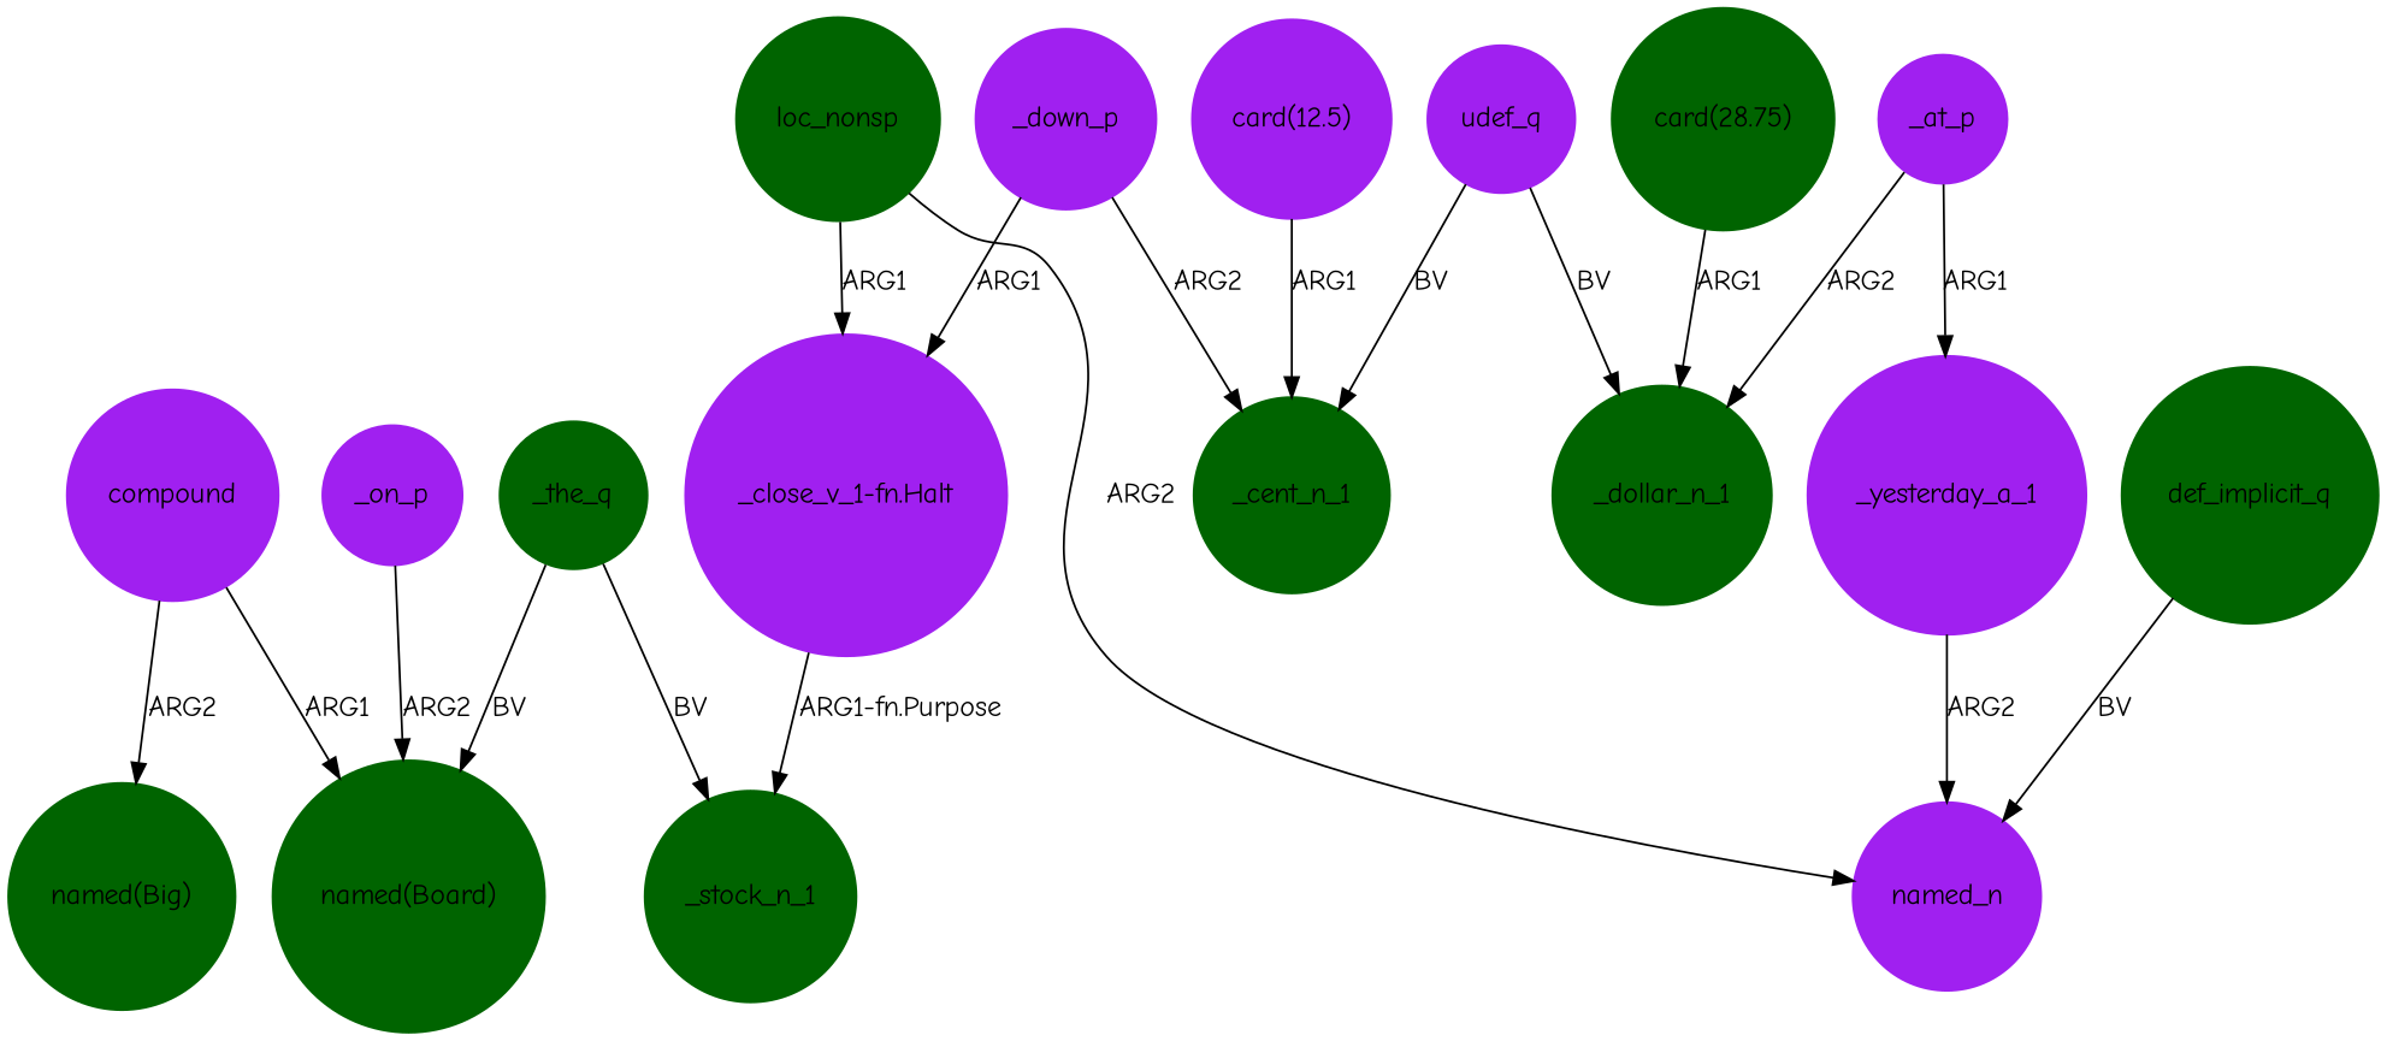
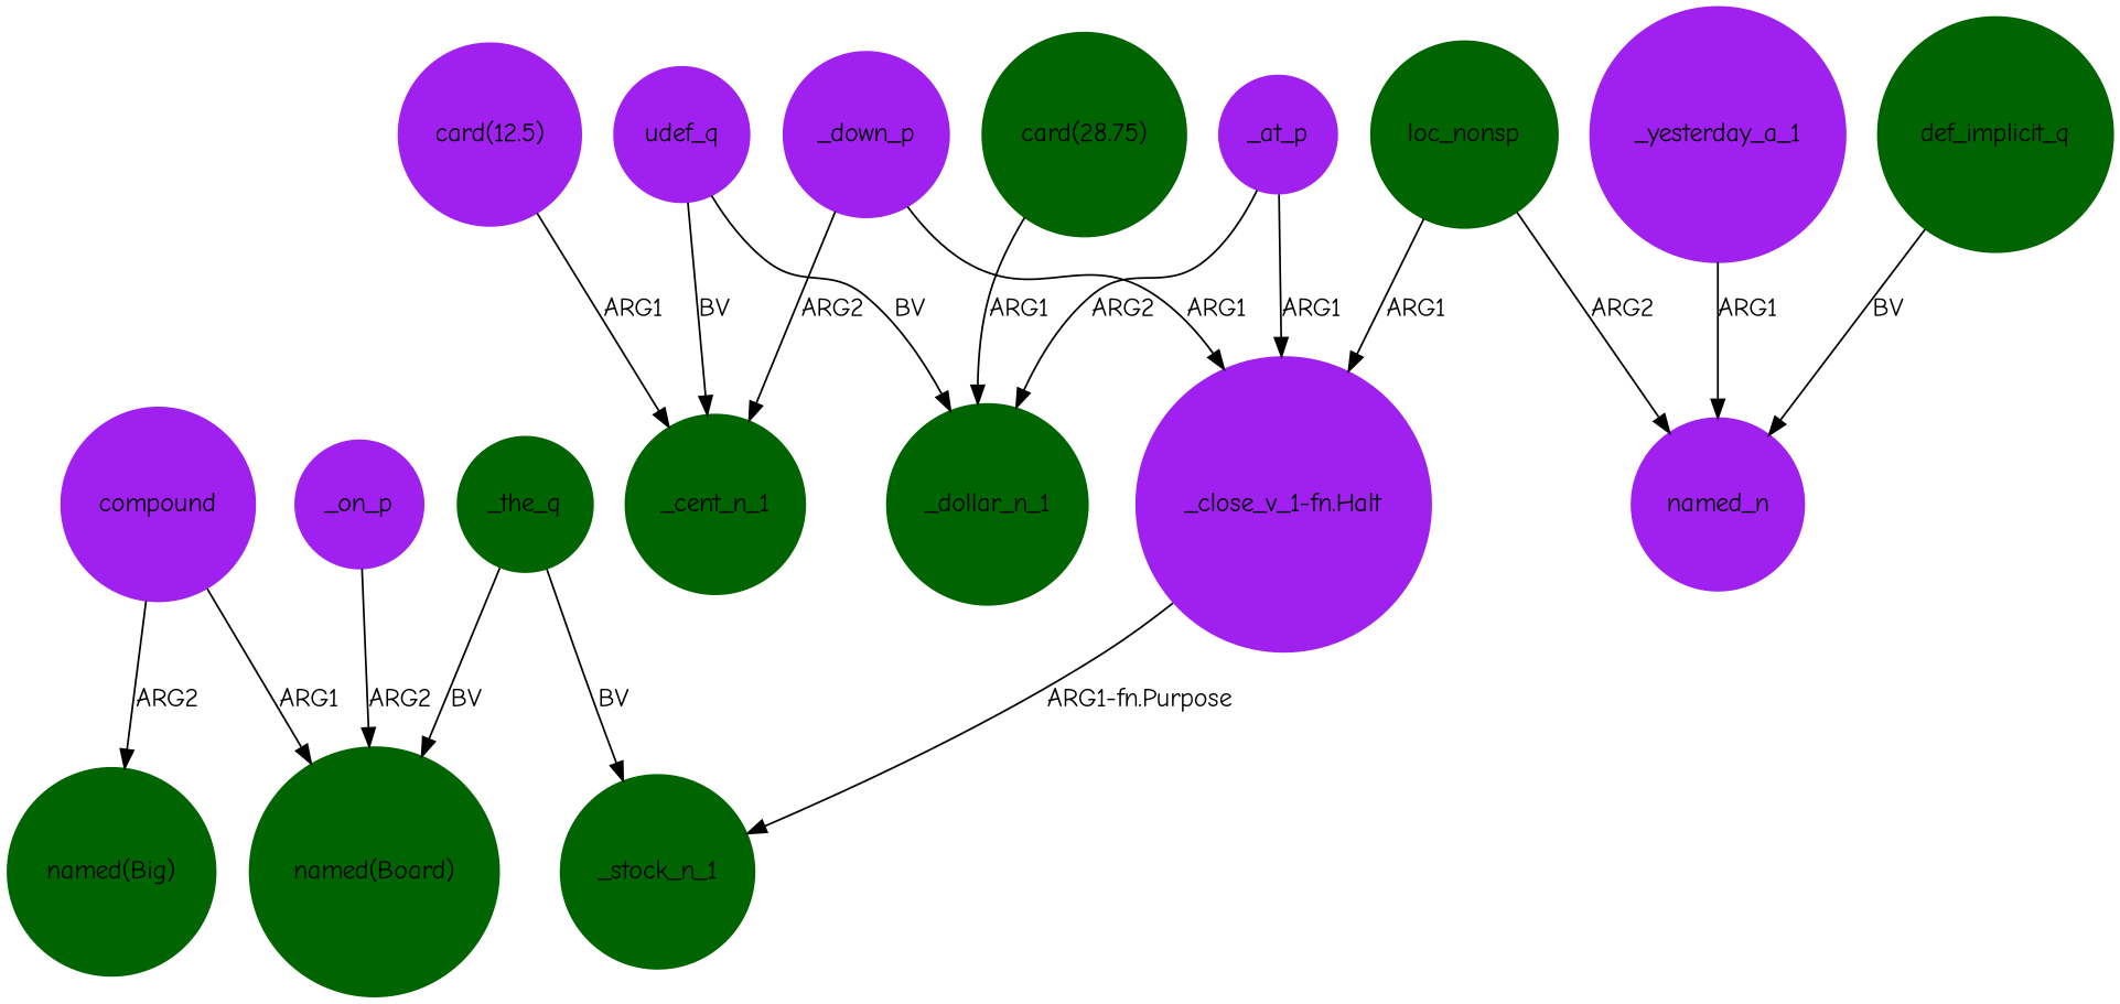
  digraph {
    fontname="Comic Neue"
    node [color=darkgreen fontname="Comic Neue" shape=circle style=filled]
    edge [fontname="Comic Neue"]
    _the_q
    "named(Board)"
    _stock_n_1
    _down_p [color=purple]
    "_close_v_1-fn.Halt" [color=purple]
    _cent_n_1
    compound [color=purple]
    "named(Big)"
    "card(28.75)"
    _dollar_n_1
    _on_p [color=purple]
    n12 [color=purple label=named_n]
    _yesterday_a_1 [color=purple]
    loc_nonsp
    udef_q [color=purple]
    "card(12.5)" [color=purple]
    _at_p [color=purple]
    def_implicit_q
    _the_q -> "named(Board)" [label=BV]
    _the_q -> _stock_n_1 [label=BV]
    _down_p -> "_close_v_1-fn.Halt" [label=ARG1]
    _down_p -> _cent_n_1 [label=ARG2]
    "_close_v_1-fn.Halt" -> _stock_n_1 [label="ARG1-fn.Purpose"]
    compound -> "named(Board)" [label=ARG1]
    compound -> "named(Big)" [label=ARG2]
    "card(28.75)" -> _dollar_n_1 [label=ARG1]
    _on_p -> "named(Board)" [label=ARG2]
-   _yesterday_a_1 -> n12 [label=ARG2]
+   _yesterday_a_1 -> n12 [label=ARG1]
    loc_nonsp -> "_close_v_1-fn.Halt" [label=ARG1]
    loc_nonsp -> n12 [label=ARG2]
    udef_q -> _cent_n_1 [label=BV]
    udef_q -> _dollar_n_1 [label=BV]
    "card(12.5)" -> _cent_n_1 [label=ARG1]
-   _at_p -> _yesterday_a_1 [label=ARG1]
+   _at_p -> "_close_v_1-fn.Halt" [label=ARG1]
    _at_p -> _dollar_n_1 [label=ARG2]
    def_implicit_q -> n12 [label=BV]
  }
